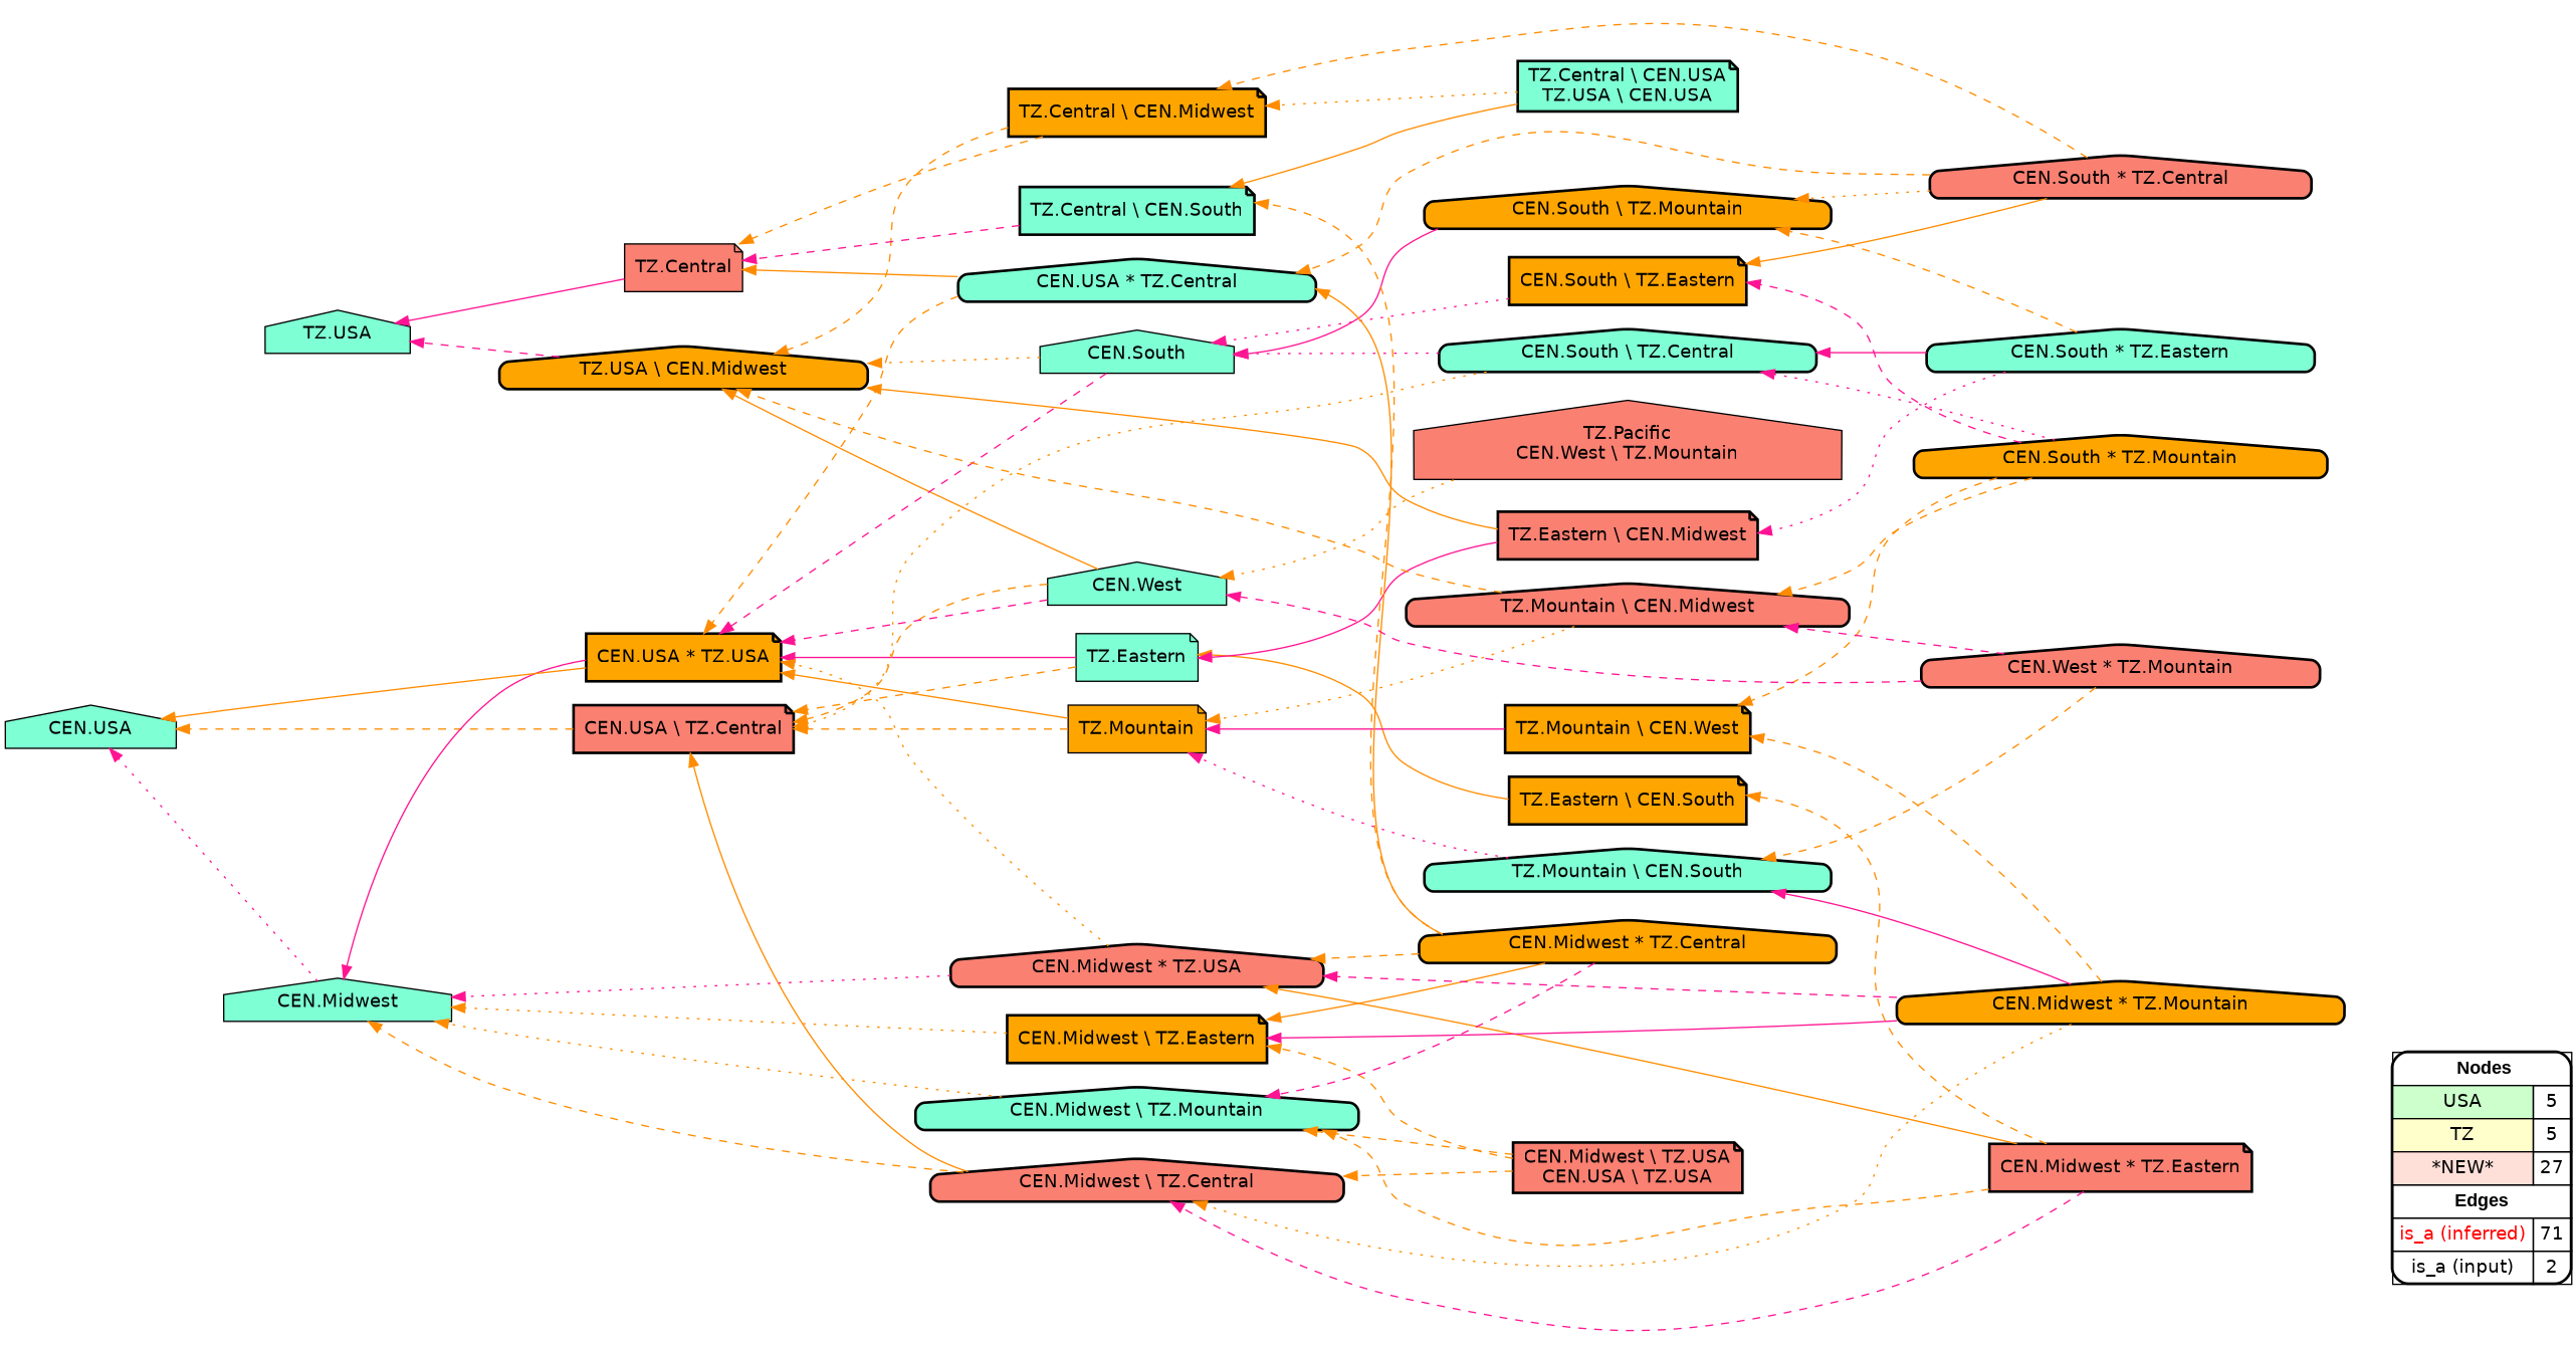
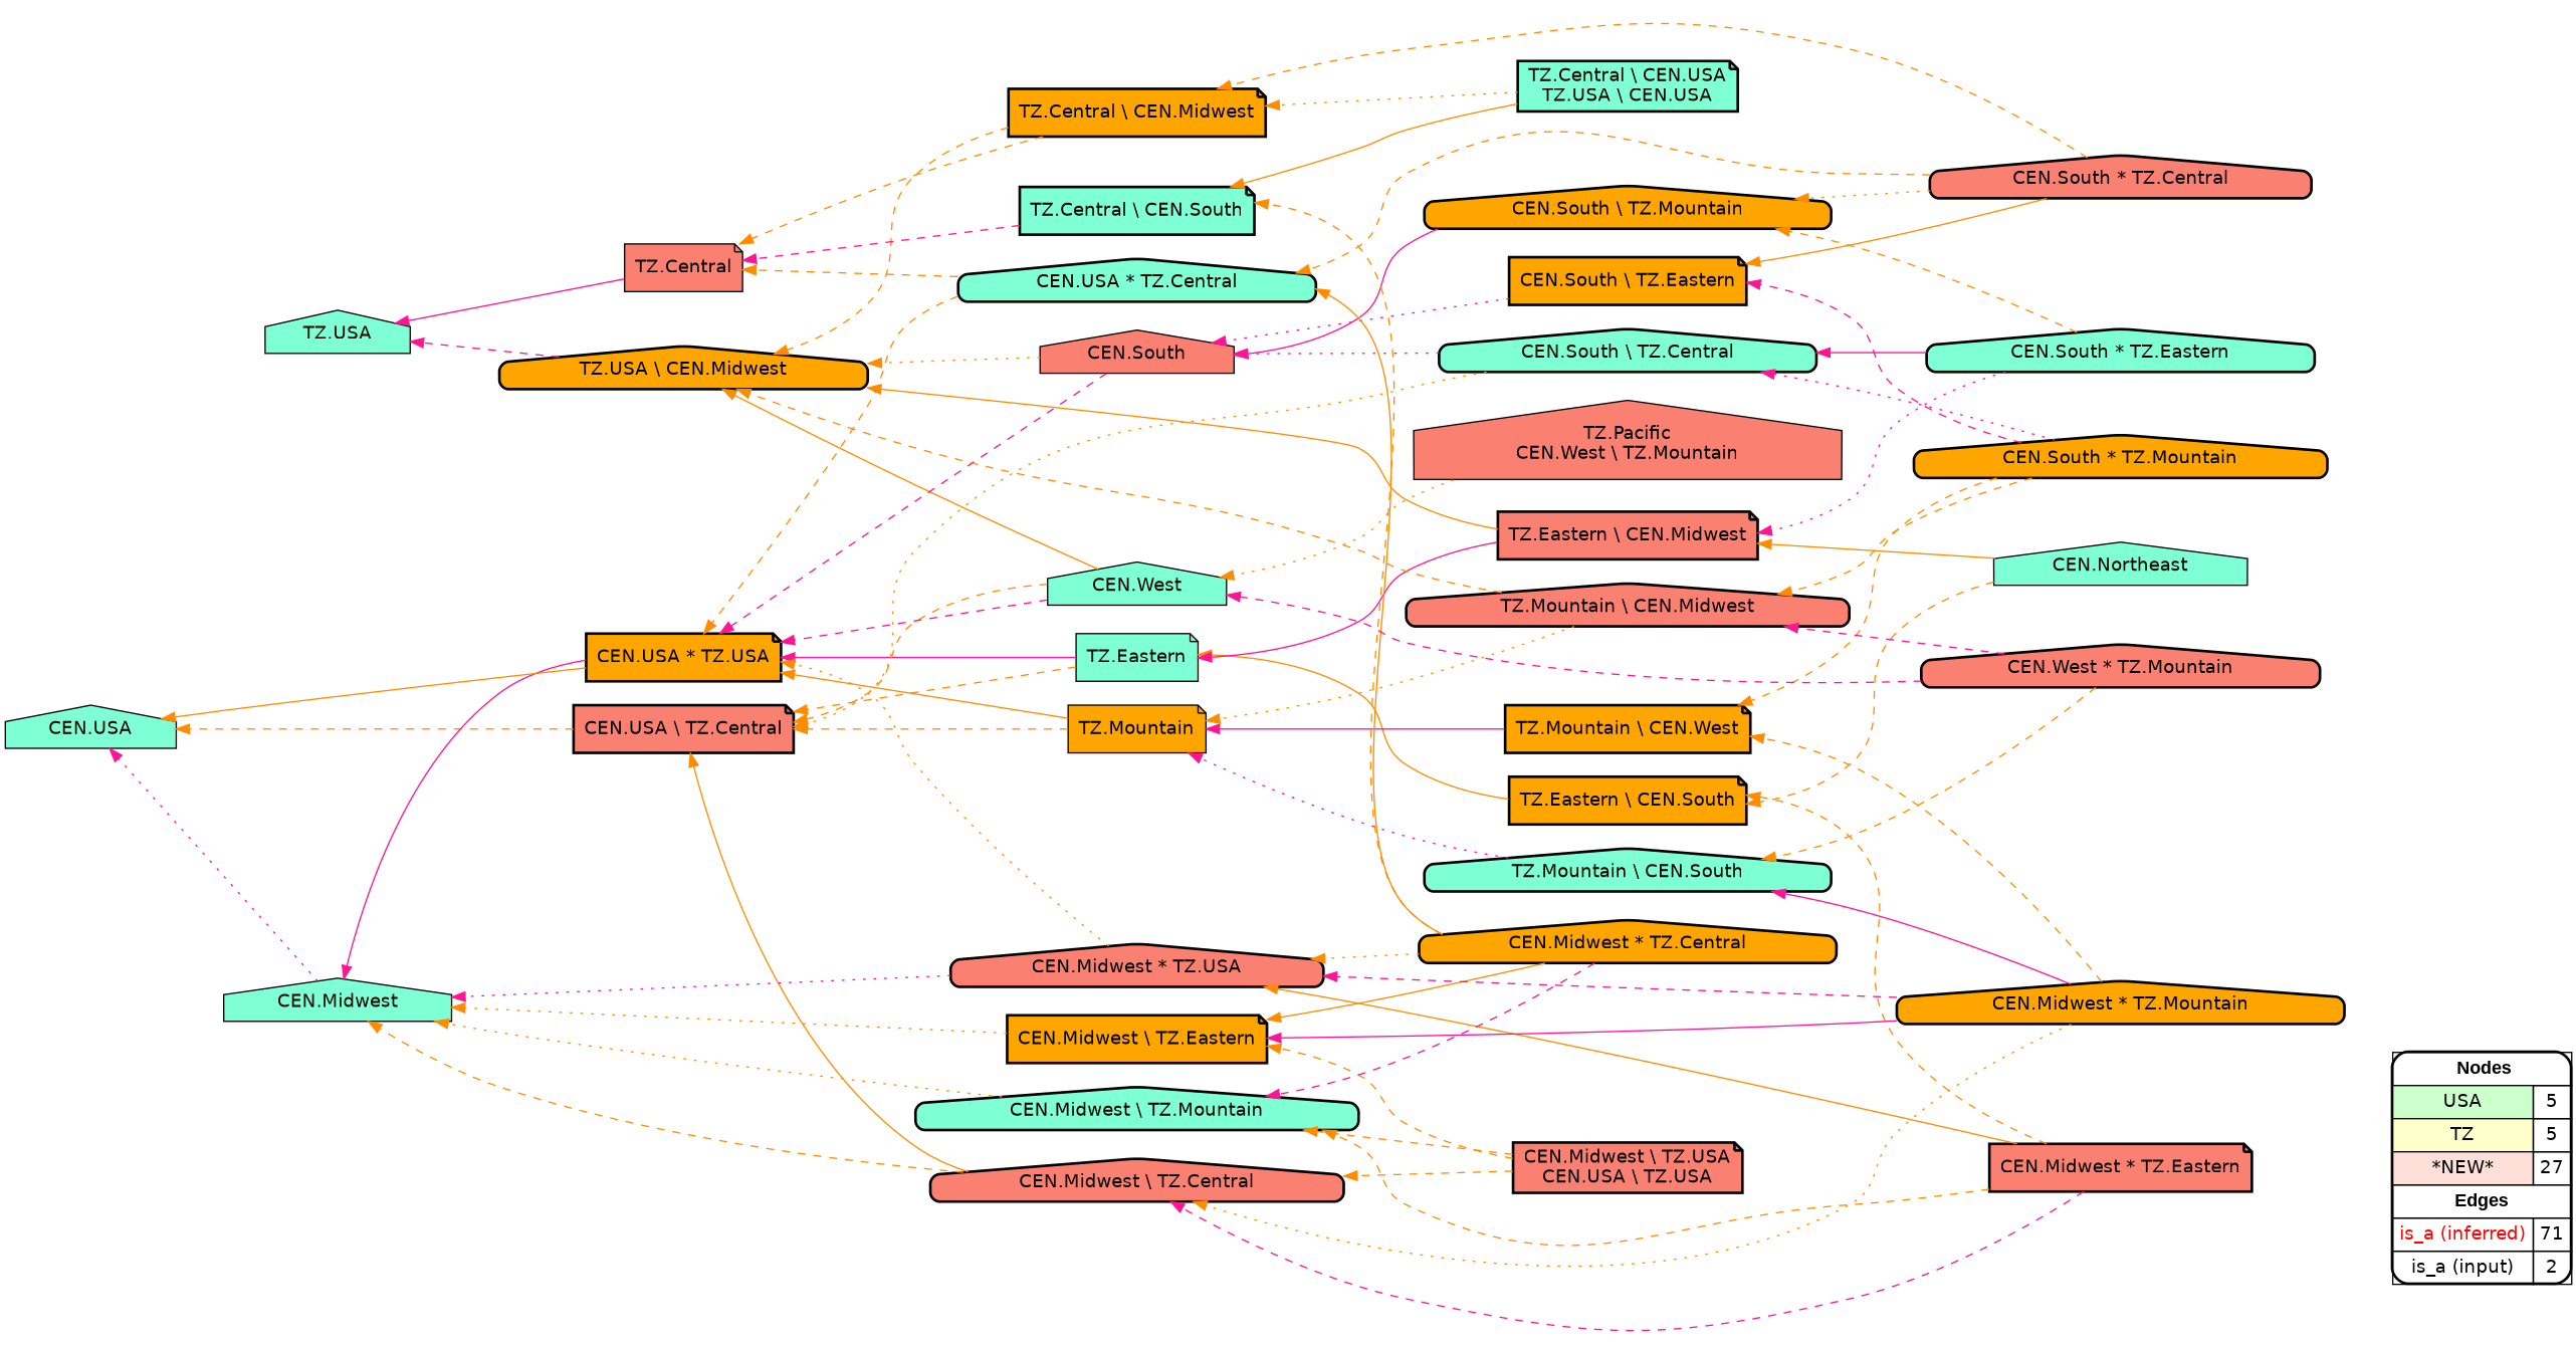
  digraph {
    rankdir=RL
    node [fillcolor=aquamarine fontname=helvetica shape=house style="filled,rounded,bold"]
    edge [arrowhead=normal color=darkorange constraint=true penwidth=1 style=dashed]
    n1 [fillcolor=white label=<   <TABLE BORDER="0" CELLBORDER="1" CELLSPACING="0" CELLPADDING="4">  <TR> <TD COLSPAN="2"><font face="Arial Black"> Nodes</font></TD> </TR>  <TR>   <TD bgcolor="#CCFFCC" fontname="helvetica">USA</TD>   <TD>5</TD>   </TR>  <TR>   <TD bgcolor="#FFFFCC" fontname="helvetica">TZ</TD>   <TD>5</TD>   </TR>  <TR>   <TD bgcolor="#FFE0D8" fontname="helvetica">*NEW*</TD>   <TD>27</TD>   </TR>  <TR> <TD COLSPAN="2"><font face = "Arial Black"> Edges </font></TD> </TR>  <TR>   <TD><font color ="#FF0000">is_a (inferred)</font></TD><TD>71</TD> </TR> <TR>   <TD><font color ="#000000">is_a (input)</font></TD><TD>2</TD> </TR> </TABLE>   > margin=0 shape=box]
    "CEN.Midwest" [style=filled]
    "CEN.USA" [style=filled]
+   "CEN.Northeast" [style=filled]
    "TZ.Eastern \\ CEN.South" [fillcolor=orange shape=note]
    "TZ.Eastern \\ CEN.Midwest" [fillcolor=salmon shape=note]
    "TZ.Eastern" [shape=note style=filled]
    "TZ.USA \\ CEN.Midwest" [fillcolor=orange]
    "CEN.West" [style=filled]
    "CEN.USA \\ TZ.Central" [fillcolor=salmon shape=note]
    "CEN.USA * TZ.USA" [fillcolor=orange shape=note]
    "TZ.USA" [style=filled]
-   "CEN.South" [style=filled]
+   "CEN.South" [fillcolor=salmon style=filled]
    "TZ.Mountain" [fillcolor=orange shape=note style=filled]
    "TZ.Central" [fillcolor=salmon shape=note style=filled]
    "TZ.Pacific\nCEN.West \\ TZ.Mountain" [fillcolor=salmon style=filled]
    "CEN.Midwest \\ TZ.USA\nCEN.USA \\ TZ.USA" [fillcolor=salmon shape=note]
    "CEN.Midwest \\ TZ.Mountain"
    "CEN.Midwest \\ TZ.Central" [fillcolor=salmon]
    "CEN.Midwest \\ TZ.Eastern" [fillcolor=orange shape=note]
    "CEN.South * TZ.Eastern"
    "CEN.South \\ TZ.Mountain" [fillcolor=orange]
    "CEN.South \\ TZ.Central"
    "CEN.USA * TZ.Central"
    "CEN.South \\ TZ.Eastern" [fillcolor=orange shape=note]
    "CEN.South * TZ.Central" [fillcolor=salmon]
    "TZ.Central \\ CEN.Midwest" [fillcolor=orange shape=note]
    "CEN.South * TZ.Mountain" [fillcolor=orange]
    "TZ.Mountain \\ CEN.West" [fillcolor=orange shape=note]
    "TZ.Mountain \\ CEN.Midwest" [fillcolor=salmon]
    "CEN.Midwest * TZ.Eastern" [fillcolor=salmon shape=note]
    "CEN.Midwest * TZ.USA" [fillcolor=salmon]
    "CEN.Midwest * TZ.Central" [fillcolor=orange]
    "TZ.Central \\ CEN.South" [shape=note]
    "CEN.West * TZ.Mountain" [fillcolor=salmon]
    "TZ.Mountain \\ CEN.South"
    "CEN.Midwest * TZ.Mountain" [fillcolor=orange]
    "TZ.Central \\ CEN.USA\nTZ.USA \\ CEN.USA" [shape=note]
    subgraph sub_1 {
      rank=source
      n1
    }
    "CEN.Midwest" -> "CEN.USA" [color=deeppink style=dotted]
+   "CEN.Northeast" -> "TZ.Eastern \\ CEN.South"
+   "CEN.Northeast" -> "TZ.Eastern \\ CEN.Midwest" [style=bold]
    "TZ.Eastern \\ CEN.South" -> "TZ.Eastern" [style=bold]
    "TZ.Eastern \\ CEN.Midwest" -> "TZ.Eastern" [color=deeppink style=bold]
    "TZ.Eastern \\ CEN.Midwest" -> "TZ.USA \\ CEN.Midwest" [style=bold]
    "TZ.Eastern" -> "CEN.USA \\ TZ.Central"
    "TZ.Eastern" -> "CEN.USA * TZ.USA" [color=deeppink style=bold]
    "TZ.USA \\ CEN.Midwest" -> "TZ.USA" [color=deeppink]
    "CEN.West" -> "TZ.USA \\ CEN.Midwest" [style=bold]
    "CEN.West" -> "CEN.USA \\ TZ.Central"
    "CEN.West" -> "CEN.USA * TZ.USA" [color=deeppink]
    "CEN.USA \\ TZ.Central" -> "CEN.USA"
    "CEN.USA * TZ.USA" -> "CEN.Midwest" [color=deeppink style=bold]
    "CEN.USA * TZ.USA" -> "CEN.USA" [style=bold]
    "CEN.South" -> "TZ.USA \\ CEN.Midwest" [style=dotted]
    "CEN.South" -> "CEN.USA * TZ.USA" [color=deeppink]
    "TZ.Mountain" -> "CEN.USA \\ TZ.Central"
    "TZ.Mountain" -> "CEN.USA * TZ.USA" [style=bold]
    "TZ.Central" -> "TZ.USA" [color=deeppink style=bold]
    "TZ.Pacific\nCEN.West \\ TZ.Mountain" -> "CEN.West" [style=dotted]
    "CEN.Midwest \\ TZ.USA\nCEN.USA \\ TZ.USA" -> "CEN.Midwest \\ TZ.Mountain"
    "CEN.Midwest \\ TZ.USA\nCEN.USA \\ TZ.USA" -> "CEN.Midwest \\ TZ.Central"
    "CEN.Midwest \\ TZ.USA\nCEN.USA \\ TZ.USA" -> "CEN.Midwest \\ TZ.Eastern"
    "CEN.Midwest \\ TZ.Mountain" -> "CEN.Midwest" [style=dotted]
    "CEN.Midwest \\ TZ.Central" -> "CEN.Midwest"
    "CEN.Midwest \\ TZ.Central" -> "CEN.USA \\ TZ.Central" [style=bold]
    "CEN.Midwest \\ TZ.Eastern" -> "CEN.Midwest" [style=dotted]
    "CEN.South * TZ.Eastern" -> "TZ.Eastern \\ CEN.Midwest" [color=deeppink style=dotted]
    "CEN.South * TZ.Eastern" -> "CEN.South \\ TZ.Mountain"
    "CEN.South * TZ.Eastern" -> "CEN.South \\ TZ.Central" [color=deeppink style=bold]
    "CEN.South \\ TZ.Mountain" -> "CEN.South" [color=deeppink style=bold]
    "CEN.South \\ TZ.Central" -> "CEN.USA \\ TZ.Central" [style=dotted]
    "CEN.South \\ TZ.Central" -> "CEN.South" [color=deeppink style=dotted]
    "CEN.USA * TZ.Central" -> "CEN.USA * TZ.USA"
-   "CEN.USA * TZ.Central" -> "TZ.Central" [style=bold]
+   "CEN.USA * TZ.Central" -> "TZ.Central"
    "CEN.South \\ TZ.Eastern" -> "CEN.South" [color=deeppink style=dotted]
    "CEN.South * TZ.Central" -> "CEN.South \\ TZ.Mountain" [style=dotted]
    "CEN.South * TZ.Central" -> "CEN.USA * TZ.Central"
    "CEN.South * TZ.Central" -> "CEN.South \\ TZ.Eastern" [style=bold]
    "CEN.South * TZ.Central" -> "TZ.Central \\ CEN.Midwest"
    "TZ.Central \\ CEN.Midwest" -> "TZ.USA \\ CEN.Midwest"
    "TZ.Central \\ CEN.Midwest" -> "TZ.Central"
    "CEN.South * TZ.Mountain" -> "CEN.South \\ TZ.Central" [color=deeppink style=dotted]
    "CEN.South * TZ.Mountain" -> "CEN.South \\ TZ.Eastern" [color=deeppink]
    "CEN.South * TZ.Mountain" -> "TZ.Mountain \\ CEN.West"
    "CEN.South * TZ.Mountain" -> "TZ.Mountain \\ CEN.Midwest"
    "TZ.Mountain \\ CEN.West" -> "TZ.Mountain" [color=deeppink style=bold]
    "TZ.Mountain \\ CEN.Midwest" -> "TZ.USA \\ CEN.Midwest"
    "TZ.Mountain \\ CEN.Midwest" -> "TZ.Mountain" [style=dotted]
    "CEN.Midwest * TZ.Eastern" -> "TZ.Eastern \\ CEN.South"
    "CEN.Midwest * TZ.Eastern" -> "CEN.Midwest \\ TZ.Mountain"
    "CEN.Midwest * TZ.Eastern" -> "CEN.Midwest \\ TZ.Central" [color=deeppink]
    "CEN.Midwest * TZ.Eastern" -> "CEN.Midwest * TZ.USA" [style=bold]
    "CEN.Midwest * TZ.USA" -> "CEN.Midwest" [color=deeppink style=dotted]
    "CEN.Midwest * TZ.USA" -> "CEN.USA * TZ.USA" [style=dotted]
    "CEN.Midwest * TZ.Central" -> "CEN.Midwest \\ TZ.Mountain" [color=deeppink]
    "CEN.Midwest * TZ.Central" -> "CEN.Midwest \\ TZ.Eastern" [style=bold]
    "CEN.Midwest * TZ.Central" -> "CEN.USA * TZ.Central" [style=bold]
-   "CEN.Midwest * TZ.Central" -> "CEN.Midwest * TZ.USA"
+   "CEN.Midwest * TZ.Central" -> "CEN.Midwest * TZ.USA" [style=dotted]
    "CEN.Midwest * TZ.Central" -> "TZ.Central \\ CEN.South"
    "TZ.Central \\ CEN.South" -> "TZ.Central" [color=deeppink]
    "CEN.West * TZ.Mountain" -> "CEN.West" [color=deeppink]
    "CEN.West * TZ.Mountain" -> "TZ.Mountain \\ CEN.Midwest" [color=deeppink]
    "CEN.West * TZ.Mountain" -> "TZ.Mountain \\ CEN.South"
    "TZ.Mountain \\ CEN.South" -> "TZ.Mountain" [color=deeppink style=dotted]
    "CEN.Midwest * TZ.Mountain" -> "CEN.Midwest \\ TZ.Central" [style=dotted]
    "CEN.Midwest * TZ.Mountain" -> "CEN.Midwest \\ TZ.Eastern" [color=deeppink style=bold]
    "CEN.Midwest * TZ.Mountain" -> "TZ.Mountain \\ CEN.West"
    "CEN.Midwest * TZ.Mountain" -> "CEN.Midwest * TZ.USA" [color=deeppink]
    "CEN.Midwest * TZ.Mountain" -> "TZ.Mountain \\ CEN.South" [color=deeppink style=bold]
    "TZ.Central \\ CEN.USA\nTZ.USA \\ CEN.USA" -> "TZ.Central \\ CEN.Midwest" [style=dotted]
    "TZ.Central \\ CEN.USA\nTZ.USA \\ CEN.USA" -> "TZ.Central \\ CEN.South" [style=bold]
  }
